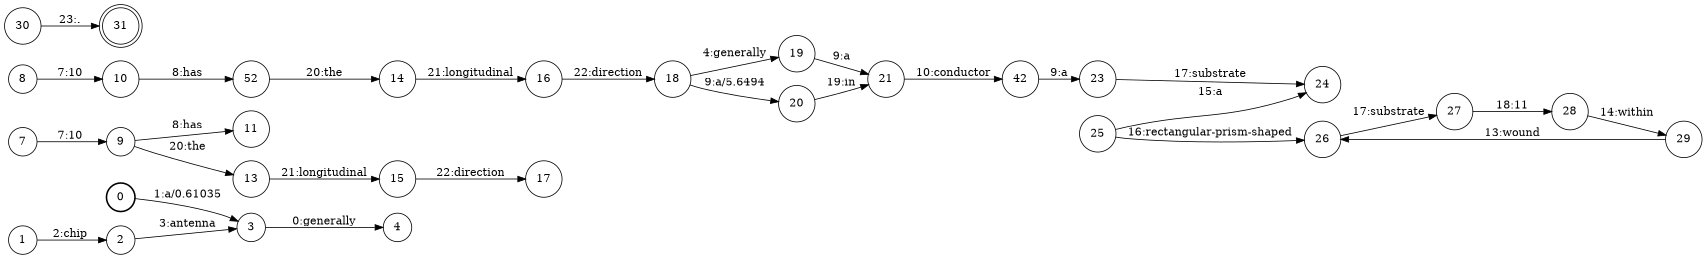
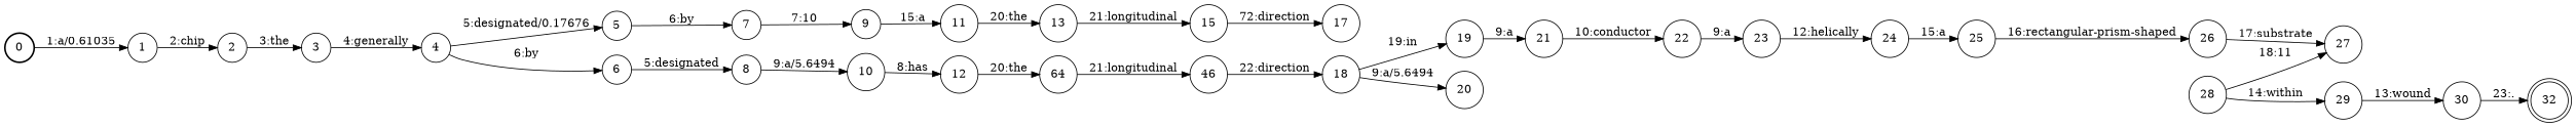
  digraph {
    nodesep=0.25
    rankdir=LR
    ranksep=0.4
    node [fontsize=14 shape=circle style=solid]
    edge [fontsize=14]
    n1 [label=0 style=bold]
    n2 [label=1]
    n3 [label=2]
    n4 [label=3]
    n5 [label=4]
+   n6 [label=5]
+   n7 [label=6]
    n8 [label=7]
    n9 [label=8]
    n10 [label=9]
    n11 [label=10]
    n12 [label=11]
-   n13 [label=52]
+   n13 [label=12]
    n14 [label=13]
-   n15 [label=14]
+   n15 [label=64]
    n16 [label=15]
-   n17 [label=16]
+   n17 [label=46]
    n18 [label=17]
    n19 [label=18]
    n20 [label=19]
    n21 [label=20]
    n22 [label=21]
-   n23 [label=42]
+   n23 [label=22]
    n24 [label=23]
    n25 [label=24]
    n26 [label=25]
    n27 [label=26]
    n28 [label=27]
    n29 [label=28]
    n30 [label=29]
    n31 [label=30]
-   n32 [label=31 shape=doublecircle]
-   n1 -> n4 [label="1:a/0.61035"]
+   n32 [label=32 shape=doublecircle]
+   n1 -> n2 [label="1:a/0.61035"]
    n2 -> n3 [label="2:chip"]
-   n3 -> n4 [label="3:antenna"]
-   n4 -> n5 [label="0:generally"]
+   n3 -> n4 [label="3:the"]
+   n4 -> n5 [label="4:generally"]
+   n5 -> n6 [label="5:designated/0.17676"]
+   n5 -> n7 [label="6:by"]
+   n6 -> n8 [label="6:by"]
+   n7 -> n9 [label="5:designated"]
    n8 -> n10 [label="7:10"]
-   n9 -> n11 [label="7:10"]
-   n10 -> n12 [label="8:has"]
+   n9 -> n11 [label="9:a/5.6494"]
+   n10 -> n12 [label="15:a"]
    n11 -> n13 [label="8:has"]
-   n10 -> n14 [label="20:the"]
+   n12 -> n14 [label="20:the"]
    n13 -> n15 [label="20:the"]
    n14 -> n16 [label="21:longitudinal"]
    n15 -> n17 [label="21:longitudinal"]
-   n16 -> n18 [label="22:direction"]
+   n16 -> n18 [label="72:direction"]
    n17 -> n19 [label="22:direction"]
-   n19 -> n20 [label="4:generally"]
+   n19 -> n20 [label="19:in"]
    n19 -> n21 [label="9:a/5.6494"]
    n20 -> n22 [label="9:a"]
-   n21 -> n22 [label="19:in"]
    n22 -> n23 [label="10:conductor"]
    n23 -> n24 [label="9:a"]
-   n24 -> n25 [label="17:substrate"]
-   n26 -> n25 [label="15:a"]
+   n24 -> n25 [label="12:helically"]
+   n25 -> n26 [label="15:a"]
    n26 -> n27 [label="16:rectangular-prism-shaped"]
    n27 -> n28 [label="17:substrate"]
-   n28 -> n29 [label="18:11"]
+   n29 -> n28 [label="18:11"]
    n29 -> n30 [label="14:within"]
-   n30 -> n27 [label="13:wound"]
+   n30 -> n31 [label="13:wound"]
    n31 -> n32 [label="23:."]
  }
